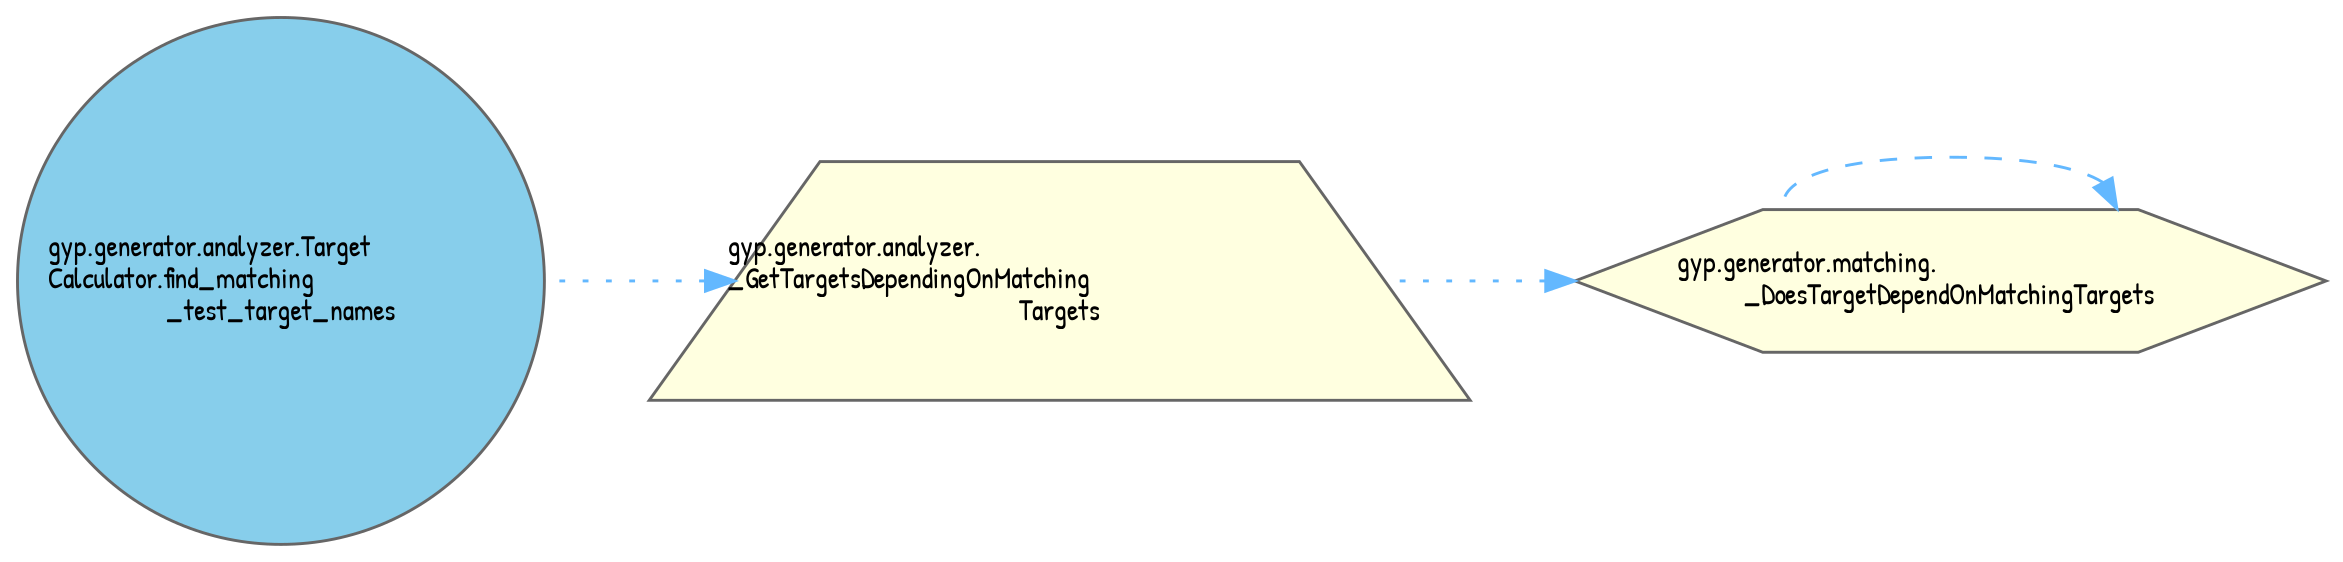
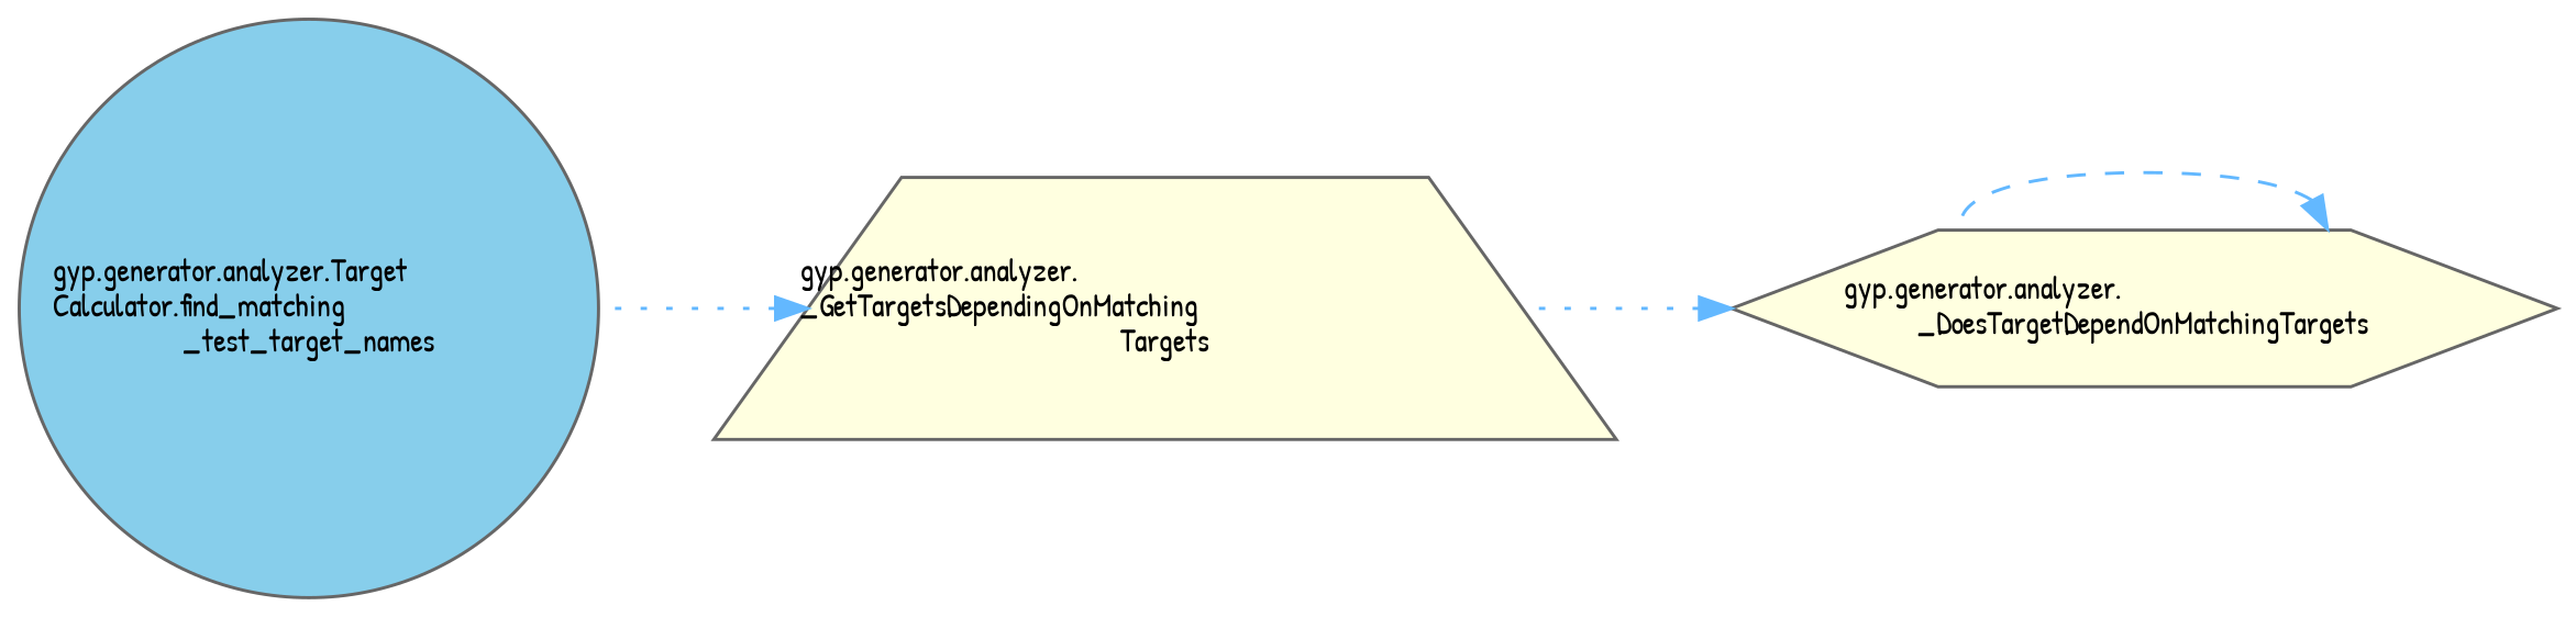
  digraph {
    rankdir=RL
    fontname="Patrick Hand"
    node [color=grey40 fillcolor=lightyellow fontname="Patrick Hand" fontsize=10 style=filled]
    edge [color=steelblue1 dir=back fontname="Patrick Hand" fontsize=10 labelfontname=Helvetica labelfontsize=10 style=dotted]
-   n1 [color=gray40 fontcolor=black height=0.2 label="gyp.generator.matching.\l_DoesTargetDependOnMatchingTargets" shape=hexagon width=0.4]
+   n1 [color=gray40 fontcolor=black height=0.2 label="gyp.generator.analyzer.\l_DoesTargetDependOnMatchingTargets" shape=hexagon width=0.4]
    n2 [height=0.2 label="gyp.generator.analyzer.\l_GetTargetsDependingOnMatching\lTargets" shape=trapezium width=0.4]
    n3 [fillcolor=skyblue height=0.2 label="gyp.generator.analyzer.Target\lCalculator.find_matching\l_test_target_names" shape=circle width=0.4]
    n1 -> n1 [style=dashed]
    n1 -> n2
    n2 -> n3
  }
